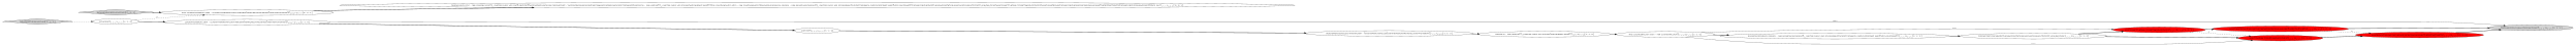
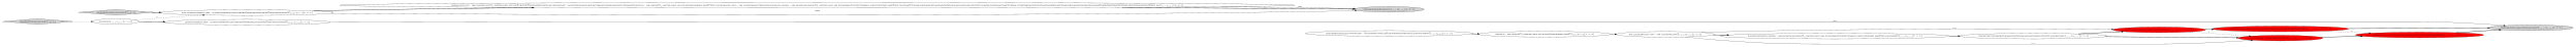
  digraph {
    fontname="Comic Neue"
    rankdir=LR
    node [fillcolor=white fontname="Comic Neue" shape=ellipse style=filled]
    edge [fontname="Comic Neue" style=bold]
    n1 [label="final CuratorFramework client = CuratorFrameworkFactory.newClient(server.getConnectString(),new RetryOneTime(1))@@@3@@@['0', '0', '1']"]
+   n2 [fillcolor=lightgray label="TestCleanState.test(client,proc)@@@28@@@['0', '0', '1']"]
    n3 [label="Callable<Void> proc = new Callable<Void>(){@Override public Void call(){client.start()WatcherRemovalFacade removerClient = (WatcherRemovalFacade)client.newWatcherRemoveCuratorFramework()Watcher w = new Watcher(){@Override public void process(WatchedEvent event){}}final CountDownLatch latch = new CountDownLatch(1)BackgroundCallback callback = new BackgroundCallback(){@Override public void processResult(CuratorFramework client,CuratorEvent event){latch.countDown()}}removerClient.getData().usingWatcher(w).inBackground(callback).forPath(\"/one/two/three\")Assert.assertTrue(new Timing().awaitLatch(latch))Assert.assertEquals(removerClient.getWatcherRemovalManager().getEntries().size(),0)removerClient.removeWatchers()return null}}@@@4@@@['0', '0', '1']"]
    n4 [fillcolor=lightgray label="testMissingNodeInBackground['0', '0', '1']" shape=diamond]
    n5 [fillcolor=lightgray label="testWithRetryInBackground['0', '1', '0']" shape=diamond]
    n6 [label="server.stop()@@@3@@@['1', '1', '0']"]
    n7 [label="CuratorFramework client = CuratorFrameworkFactory.newClient(server.getConnectString(),new RetryOneTime(1))@@@4@@@['1', '1', '0']"]
    n8 [fillcolor=lightgray label="{TestCleanState.closeAndTestClean(client)}@@@24@@@['1', '1', '0']"]
    n9 [label="BackgroundCallback callback = new BackgroundCallback(){@Override public void processResult(CuratorFramework client,CuratorEvent event){latch.countDown()}}@@@14@@@['1', '1', '0']"]
    n10 [label="removerClient.checkExists().usingWatcher(w).inBackground(callback).forPath(\"/one/two/three\")@@@20@@@['1', '1', '0']"]
    n11 [fillcolor=red label="assertTrue(new Timing().awaitLatch(latch))@@@21@@@['0', '1', '0']"]
    n12 [fillcolor=red label="Assert.assertTrue(new Timing().awaitLatch(latch))@@@21@@@['1', '0', '0']"]
    n13 [fillcolor=red label="assertEquals(removerClient.getWatcherRemovalManager().getEntries().size(),0)@@@22@@@['0', '1', '0']"]
    n14 [label="final CountDownLatch latch = new CountDownLatch(1)@@@13@@@['1', '1', '0']"]
    n15 [fillcolor=red label="Assert.assertEquals(removerClient.getWatcherRemovalManager().getEntries().size(),0)@@@22@@@['1', '0', '0']"]
    n16 [label="WatcherRemovalFacade removerClient = (WatcherRemovalFacade)client.newWatcherRemoveCuratorFramework()@@@7@@@['1', '1', '0']"]
    n17 [label="Watcher w = new Watcher(){@Override public void process(WatchedEvent event){}}@@@8@@@['1', '1', '0']"]
-   n18 [label="client.start()@@@6@@@['1', '1', '0']"]
+   n1 -> n2 [label=client style=solid]
    n1 -> n3
+   n3 -> n2
+   n3 -> n2 [label=proc style=solid]
    n4 -> n1
    n5 -> n6 [style=dashed]
    n6 -> n1 [label=0 style=dashed]
    n6 -> n7
    n7 -> n8 [label=client style=solid]
-   n7 -> n18
    n9 -> n10
    n10 -> n11
    n10 -> n12
    n11 -> n13
    n12 -> n11 [label=0 style=dashed]
    n12 -> n15
    n13 -> n8
    n14 -> n9
    n14 -> n11 [label=latch style=solid]
    n14 -> n12 [label=latch style=solid]
    n15 -> n8
    n15 -> n13 [label=0 style=dashed]
    n16 -> n17
    n17 -> n14
-   n18 -> n16
  }
